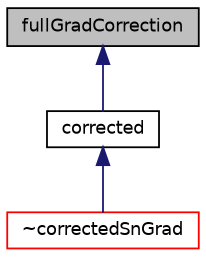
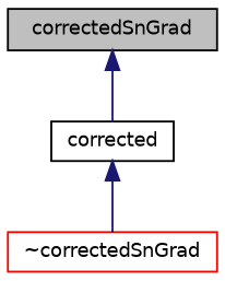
  digraph {
    rankdir=TB
    node [color=black fontname=Helvetica fontsize=10 shape=record]
    edge [color=midnightblue dir=back fontname=Helvetica fontsize=10 labelfontname=Helvetica labelfontsize=10 style=solid]
-   n1 [fillcolor=grey75 fontcolor=black height=0.2 label=fullGradCorrection style=filled width=0.4]
+   n1 [fillcolor=grey75 fontcolor=black height=0.2 label=correctedSnGrad style=filled width=0.4]
    n2 [height=0.2 label=corrected width=0.4]
    n3 [color=red height=0.2 label="~correctedSnGrad" width=0.4]
    n1 -> n2
    n2 -> n3
  }
